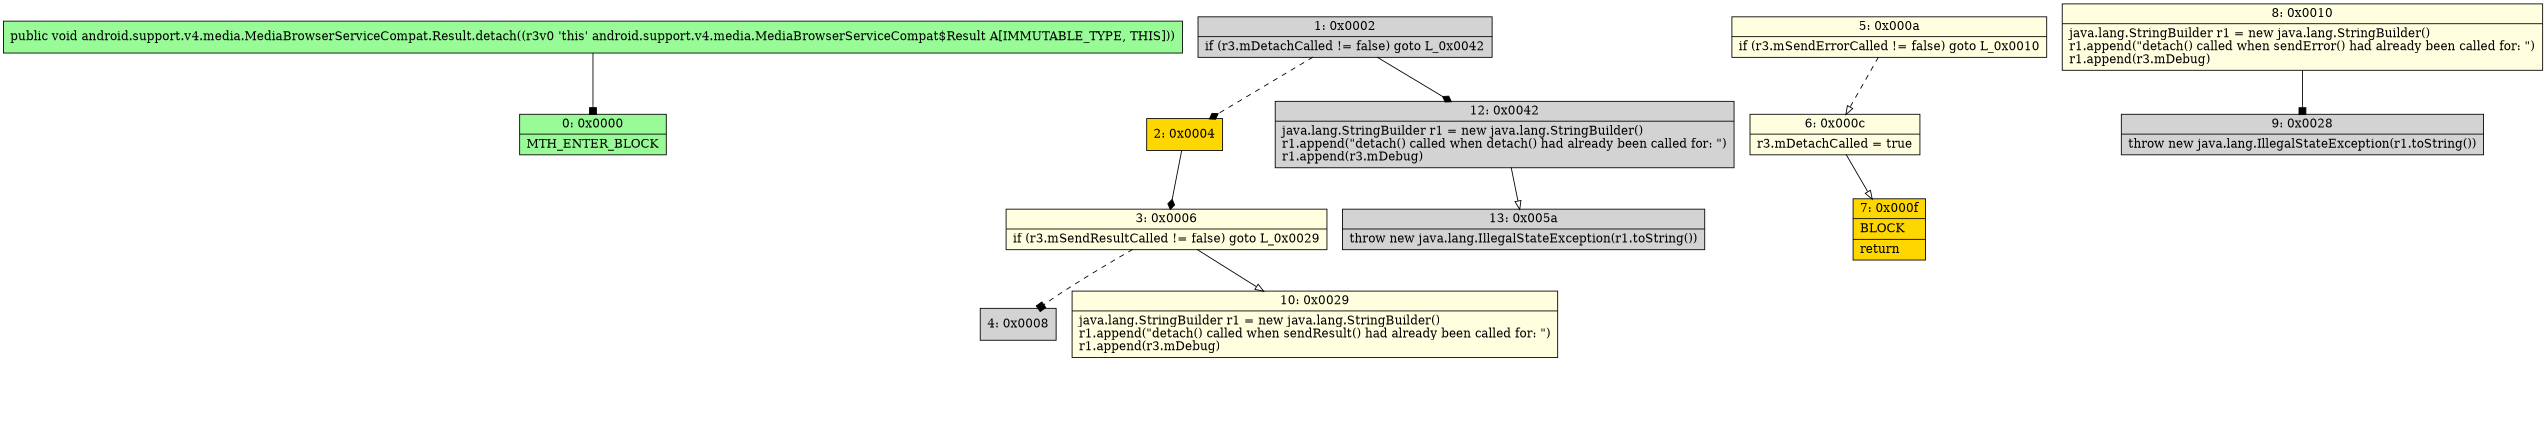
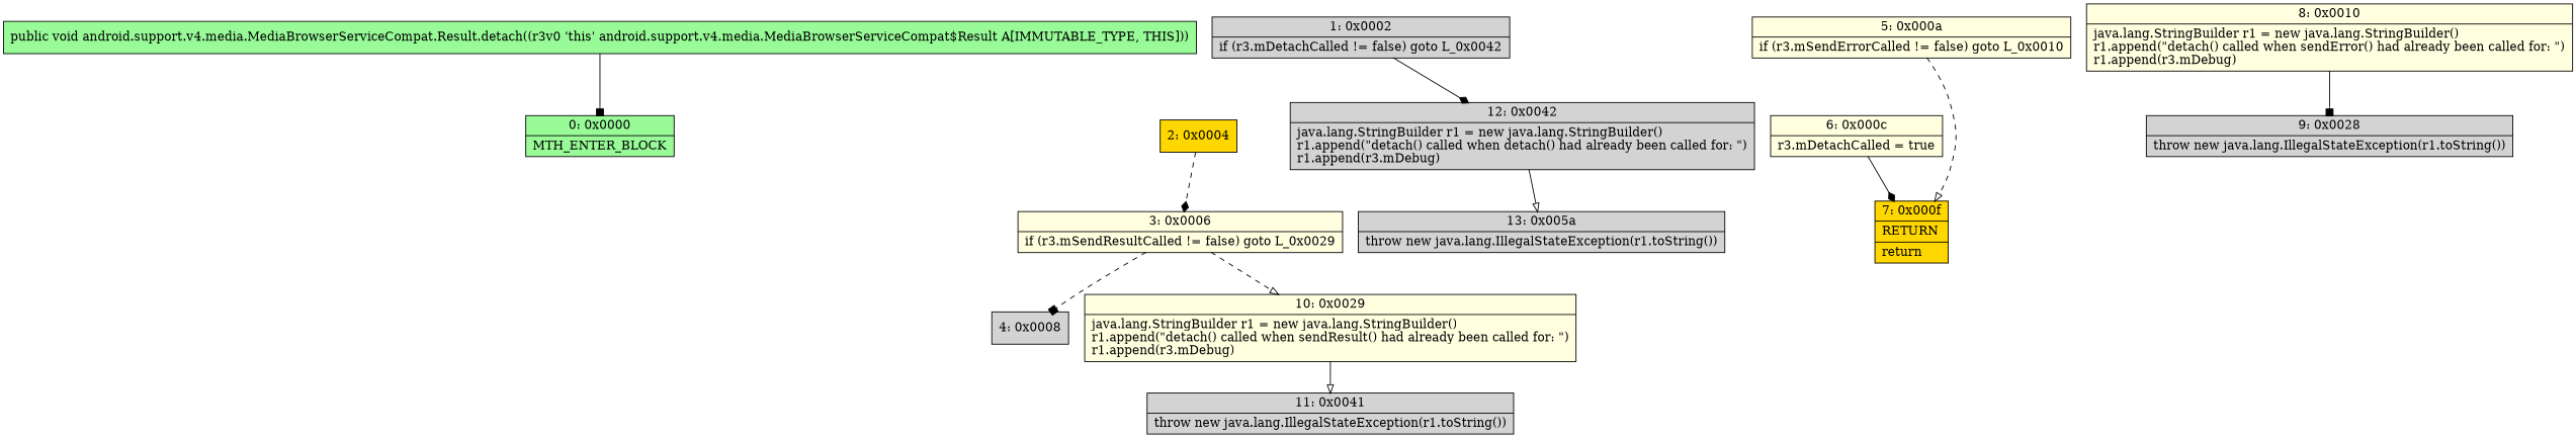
  digraph {
    node [fillcolor=lightgrey shape=record style=filled]
    edge [arrowhead=onormal]
    n1 [fillcolor=palegreen label="{0\:\ 0x0000|MTH_ENTER_BLOCK\l}"]
    n2 [label="{1\:\ 0x0002|if (r3.mDetachCalled != false) goto L_0x0042\l}"]
    n3 [fillcolor=gold label="{2\:\ 0x0004}"]
    n4 [label="{12\:\ 0x0042|java.lang.StringBuilder r1 = new java.lang.StringBuilder()\lr1.append(\"detach() called when detach() had already been called for: \")\lr1.append(r3.mDebug)\l}"]
    n5 [fillcolor=lightyellow label="{3\:\ 0x0006|if (r3.mSendResultCalled != false) goto L_0x0029\l}"]
    n6 [label="{13\:\ 0x005a|throw new java.lang.IllegalStateException(r1.toString())\l}"]
    n7 [label="{4\:\ 0x0008}"]
    n8 [fillcolor=lightyellow label="{10\:\ 0x0029|java.lang.StringBuilder r1 = new java.lang.StringBuilder()\lr1.append(\"detach() called when sendResult() had already been called for: \")\lr1.append(r3.mDebug)\l}"]
+   n9 [label="{11\:\ 0x0041|throw new java.lang.IllegalStateException(r1.toString())\l}"]
    n10 [fillcolor=lightyellow label="{5\:\ 0x000a|if (r3.mSendErrorCalled != false) goto L_0x0010\l}"]
    n11 [fillcolor=lightyellow label="{6\:\ 0x000c|r3.mDetachCalled = true\l}"]
-   n12 [fillcolor=gold label="{7\:\ 0x000f|BLOCK\l|return\l}"]
+   n12 [fillcolor=gold label="{7\:\ 0x000f|RETURN\l|return\l}"]
    n13 [fillcolor=lightyellow label="{8\:\ 0x0010|java.lang.StringBuilder r1 = new java.lang.StringBuilder()\lr1.append(\"detach() called when sendError() had already been called for: \")\lr1.append(r3.mDebug)\l}"]
    n14 [label="{9\:\ 0x0028|throw new java.lang.IllegalStateException(r1.toString())\l}"]
    n15 [fillcolor=palegreen label="{public void android.support.v4.media.MediaBrowserServiceCompat.Result.detach((r3v0 'this' android.support.v4.media.MediaBrowserServiceCompat$Result A[IMMUTABLE_TYPE, THIS])) }"]
-   n2 -> n3 [arrowhead=diamond style=dashed]
    n2 -> n4 [arrowhead=diamond]
-   n3 -> n5 [arrowhead=diamond]
+   n3 -> n5 [arrowhead=diamond style=dashed]
    n4 -> n6
    n5 -> n7 [arrowhead=box style=dashed]
-   n5 -> n8
-   n10 -> n11 [style=dashed]
-   n11 -> n12
+   n5 -> n8 [style=dashed]
+   n8 -> n9
+   n10 -> n12 [style=dashed]
+   n11 -> n12 [arrowhead=diamond]
    n13 -> n14 [arrowhead=box]
    n15 -> n1 [arrowhead=box]
  }
